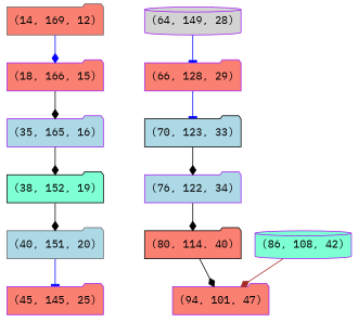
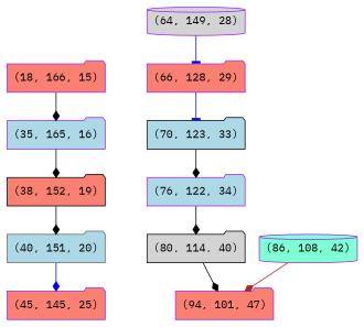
  digraph {
    fontname="IBM Plex Mono"
    node [color=purple fillcolor=salmon fontname="IBM Plex Mono" shape=folder style=filled]
    edge [arrowhead=diamond color=black fontname="IBM Plex Mono"]
-   "(14, 169, 12)" [color=gray40]
    "(18, 166, 15)"
    "(35, 165, 16)" [fillcolor=lightblue]
-   "(38, 152, 19)" [color=black fillcolor=aquamarine]
+   "(38, 152, 19)" [color=black]
    "(40, 151, 20)" [color=gray40 fillcolor=lightblue]
    "(45, 145, 25)"
    n7 [fillcolor=lightgrey label="(64, 149, 28)" shape=cylinder]
    "(66, 128, 29)"
    "(70, 123, 33)" [color=black fillcolor=lightblue]
    n10 [fillcolor=lightblue label="(76, 122, 34)"]
-   "(80, 114, 40)" [color=black]
+   "(80, 114, 40)" [color=black fillcolor=lightgrey]
    "(94, 101, 47)"
    "(86, 108, 42)" [fillcolor=aquamarine shape=cylinder]
-   "(14, 169, 12)" -> "(18, 166, 15)" [color=blue]
    "(18, 166, 15)" -> "(35, 165, 16)"
    "(35, 165, 16)" -> "(38, 152, 19)"
    "(38, 152, 19)" -> "(40, 151, 20)"
-   "(40, 151, 20)" -> "(45, 145, 25)" [arrowhead=tee color=blue]
+   "(40, 151, 20)" -> "(45, 145, 25)" [color=blue]
    n7 -> "(66, 128, 29)" [arrowhead=tee color=blue]
    "(66, 128, 29)" -> "(70, 123, 33)" [arrowhead=tee color=blue]
    "(70, 123, 33)" -> n10
    n10 -> "(80, 114, 40)"
    "(80, 114, 40)" -> "(94, 101, 47)"
    "(86, 108, 42)" -> "(94, 101, 47)" [color=brown]
  }
